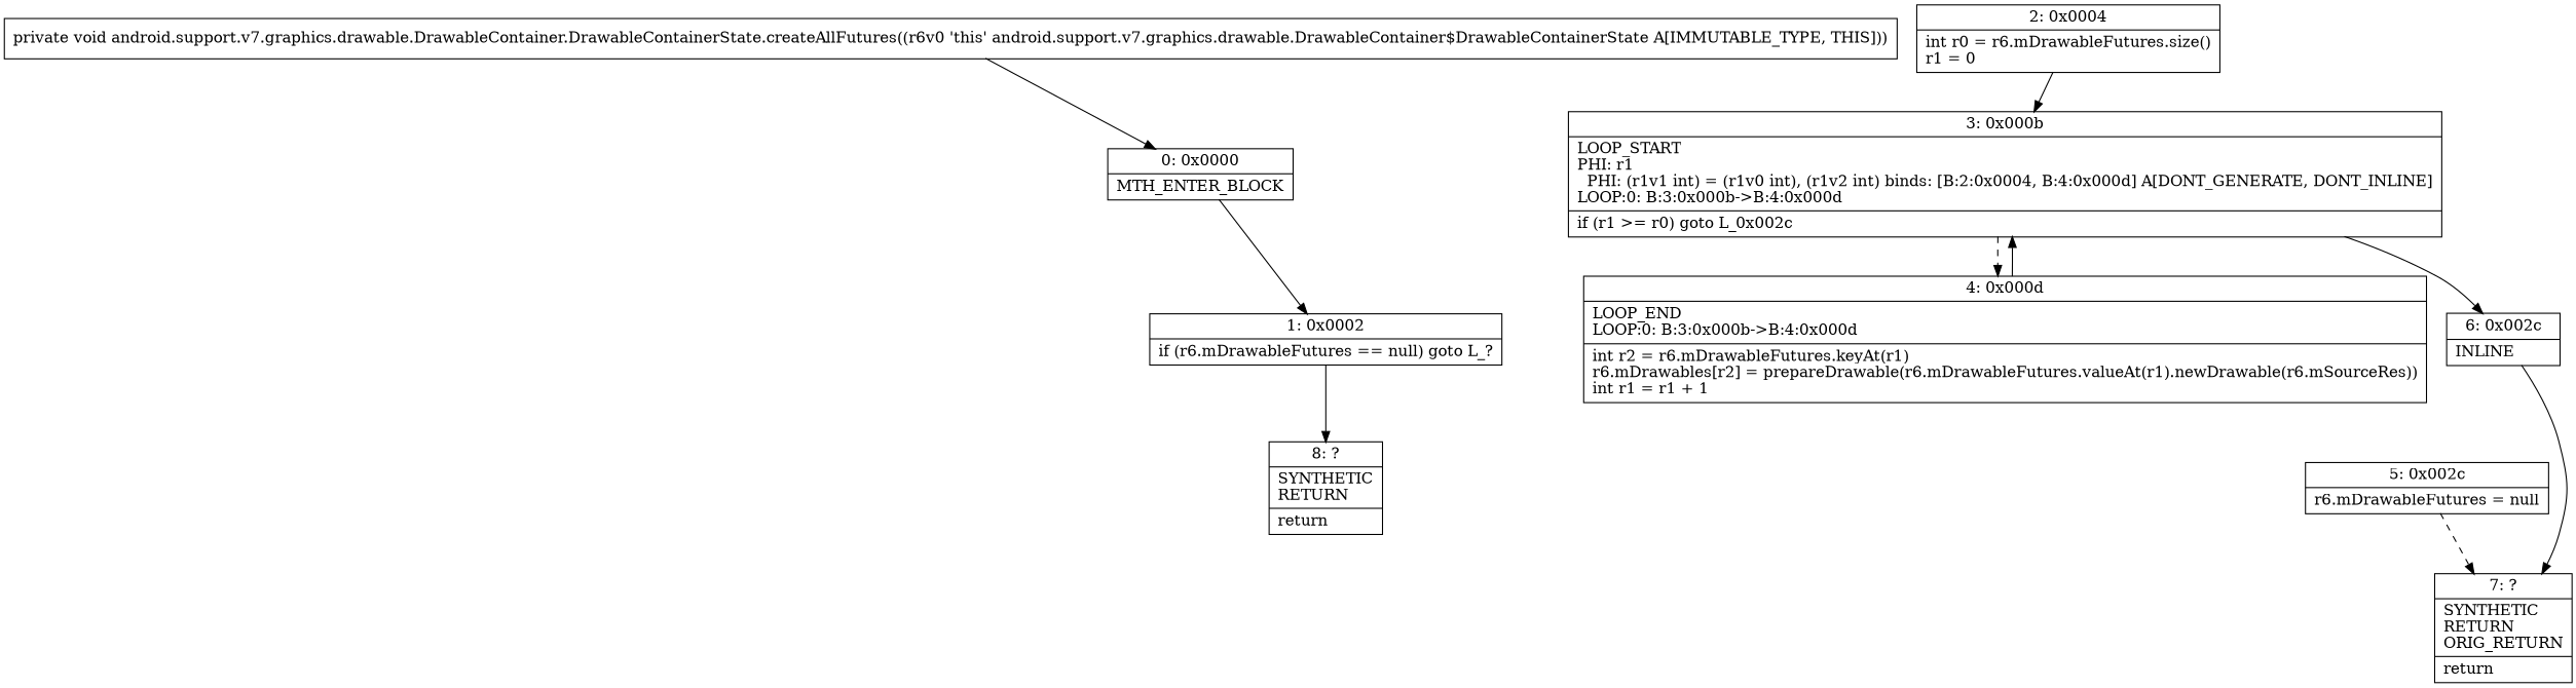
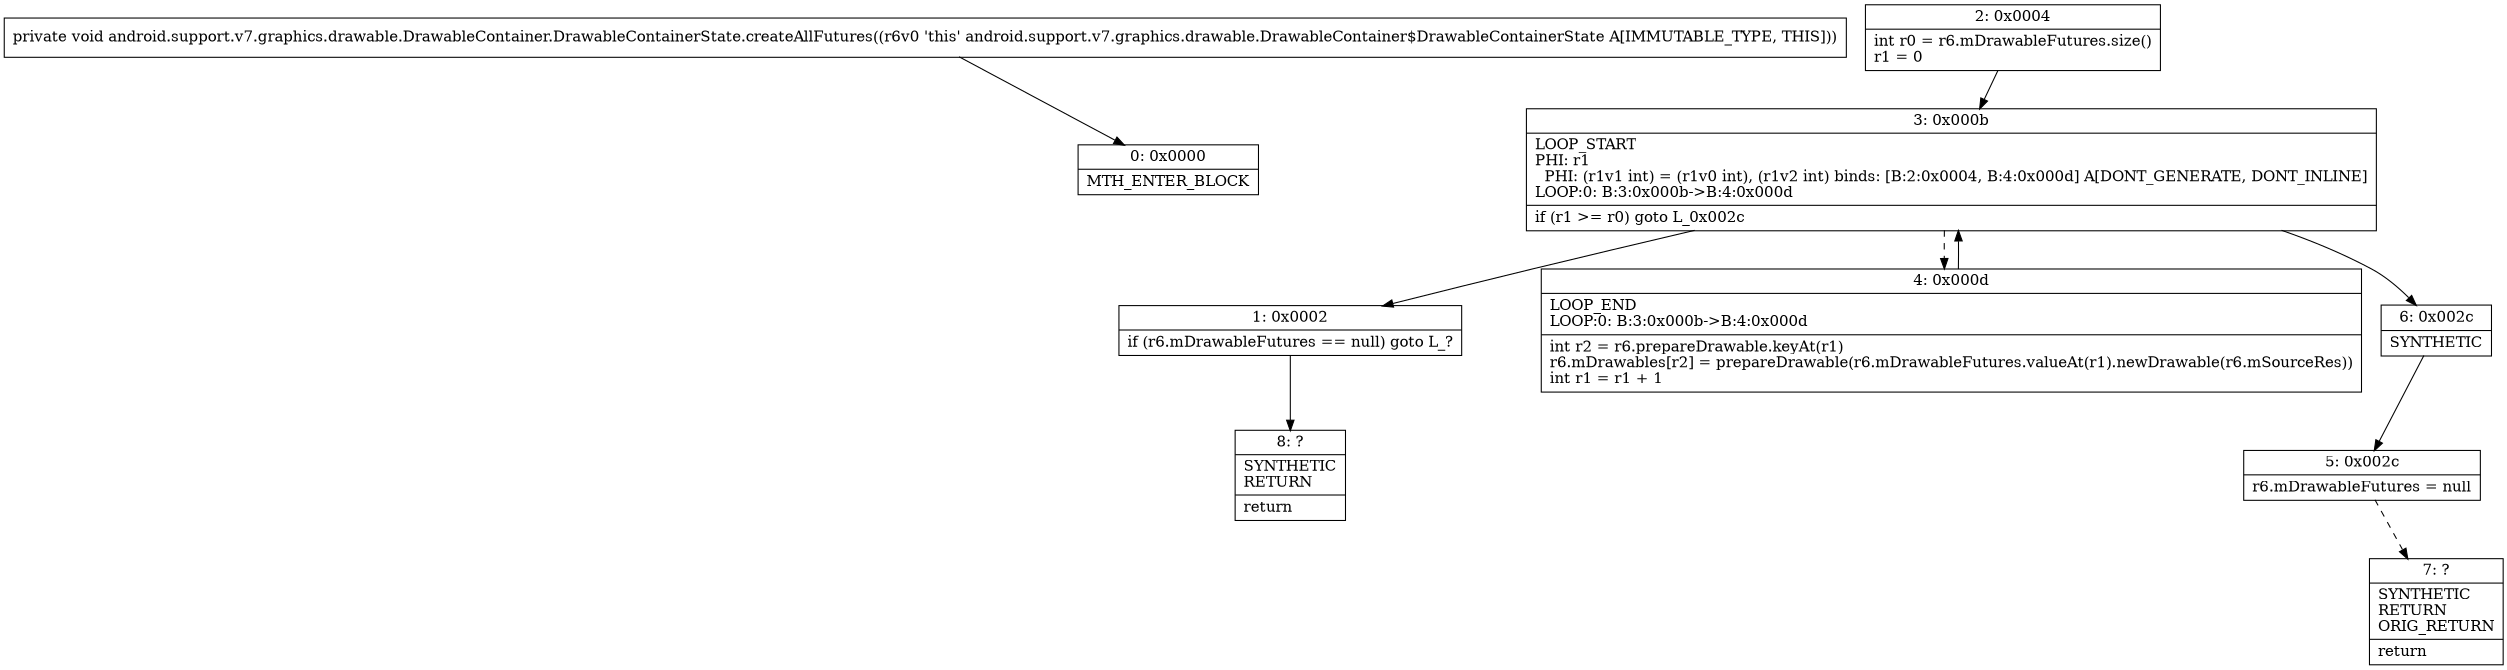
  digraph {
    node [shape=record]
    n1 [label="{0\:\ 0x0000|MTH_ENTER_BLOCK\l}"]
    n2 [label="{1\:\ 0x0002|if (r6.mDrawableFutures == null) goto L_?\l}"]
    n3 [label="{8\:\ ?|SYNTHETIC\lRETURN\l|return\l}"]
    n4 [label="{2\:\ 0x0004|int r0 = r6.mDrawableFutures.size()\lr1 = 0\l}"]
    n5 [label="{3\:\ 0x000b|LOOP_START\lPHI: r1 \l  PHI: (r1v1 int) = (r1v0 int), (r1v2 int) binds: [B:2:0x0004, B:4:0x000d] A[DONT_GENERATE, DONT_INLINE]\lLOOP:0: B:3:0x000b\-\>B:4:0x000d\l|if (r1 \>= r0) goto L_0x002c\l}"]
-   n6 [label="{4\:\ 0x000d|LOOP_END\lLOOP:0: B:3:0x000b\-\>B:4:0x000d\l|int r2 = r6.mDrawableFutures.keyAt(r1)\lr6.mDrawables[r2] = prepareDrawable(r6.mDrawableFutures.valueAt(r1).newDrawable(r6.mSourceRes))\lint r1 = r1 + 1\l}"]
-   n7 [label="{6\:\ 0x002c|INLINE\l}"]
+   n6 [label="{4\:\ 0x000d|LOOP_END\lLOOP:0: B:3:0x000b\-\>B:4:0x000d\l|int r2 = r6.prepareDrawable.keyAt(r1)\lr6.mDrawables[r2] = prepareDrawable(r6.mDrawableFutures.valueAt(r1).newDrawable(r6.mSourceRes))\lint r1 = r1 + 1\l}"]
+   n7 [label="{6\:\ 0x002c|SYNTHETIC\l}"]
    n8 [label="{5\:\ 0x002c|r6.mDrawableFutures = null\l}"]
    n9 [label="{7\:\ ?|SYNTHETIC\lRETURN\lORIG_RETURN\l|return\l}"]
    n10 [label="{private void android.support.v7.graphics.drawable.DrawableContainer.DrawableContainerState.createAllFutures((r6v0 'this' android.support.v7.graphics.drawable.DrawableContainer$DrawableContainerState A[IMMUTABLE_TYPE, THIS])) }"]
-   n1 -> n2
+   n5 -> n2
    n2 -> n3
    n4 -> n5
    n5 -> n6 [style=dashed]
    n5 -> n7
    n6 -> n5
-   n7 -> n9
+   n7 -> n8
    n8 -> n9 [style=dashed]
    n10 -> n1
  }
